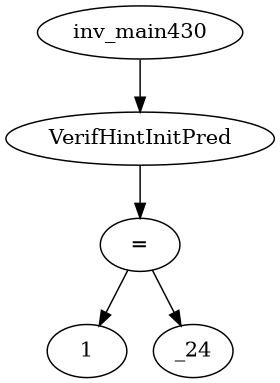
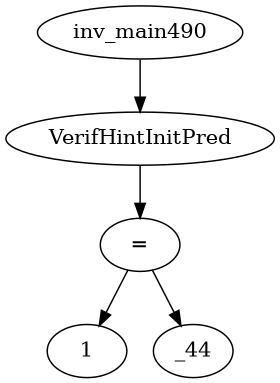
  digraph {
-   n1 [label=inv_main430]
+   n1 [label=inv_main490]
    n2 [label=VerifHintInitPred]
    n3 [label="="]
    n4 [label=1]
-   n5 [label=_24]
+   n5 [label=_44]
    n1 -> n2
    n2 -> n3
    n3 -> n4
    n3 -> n5
  }
